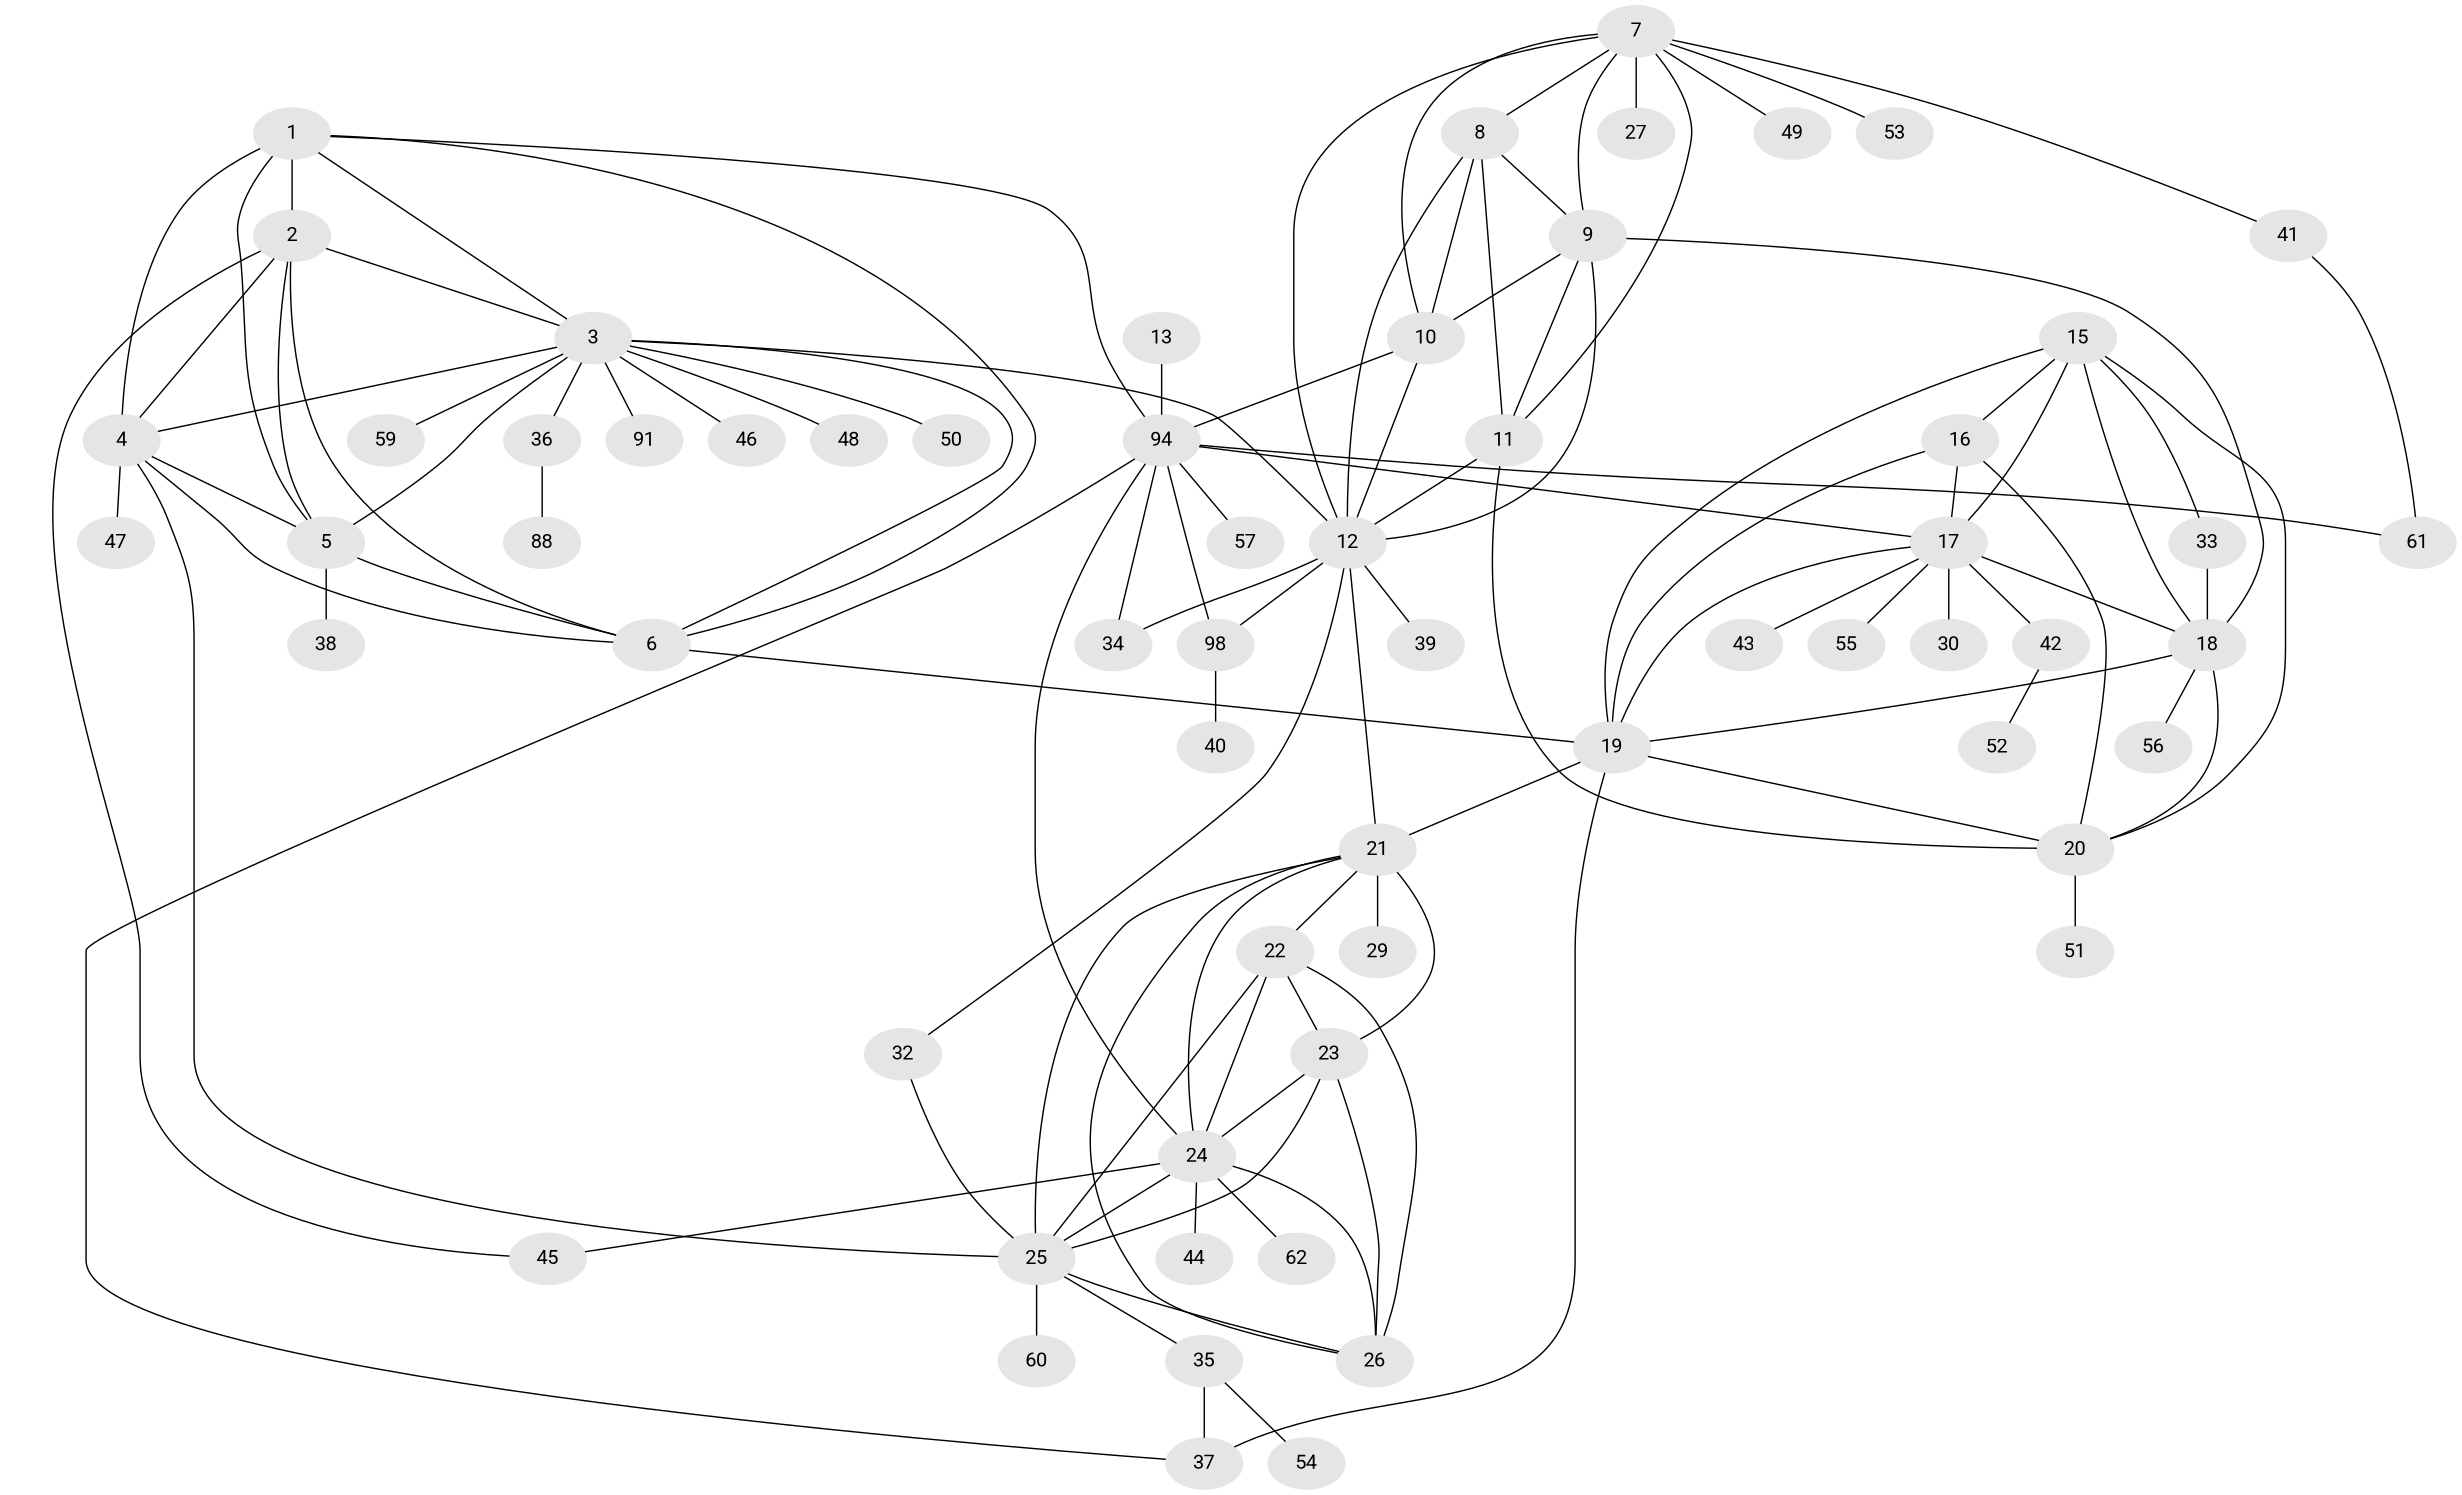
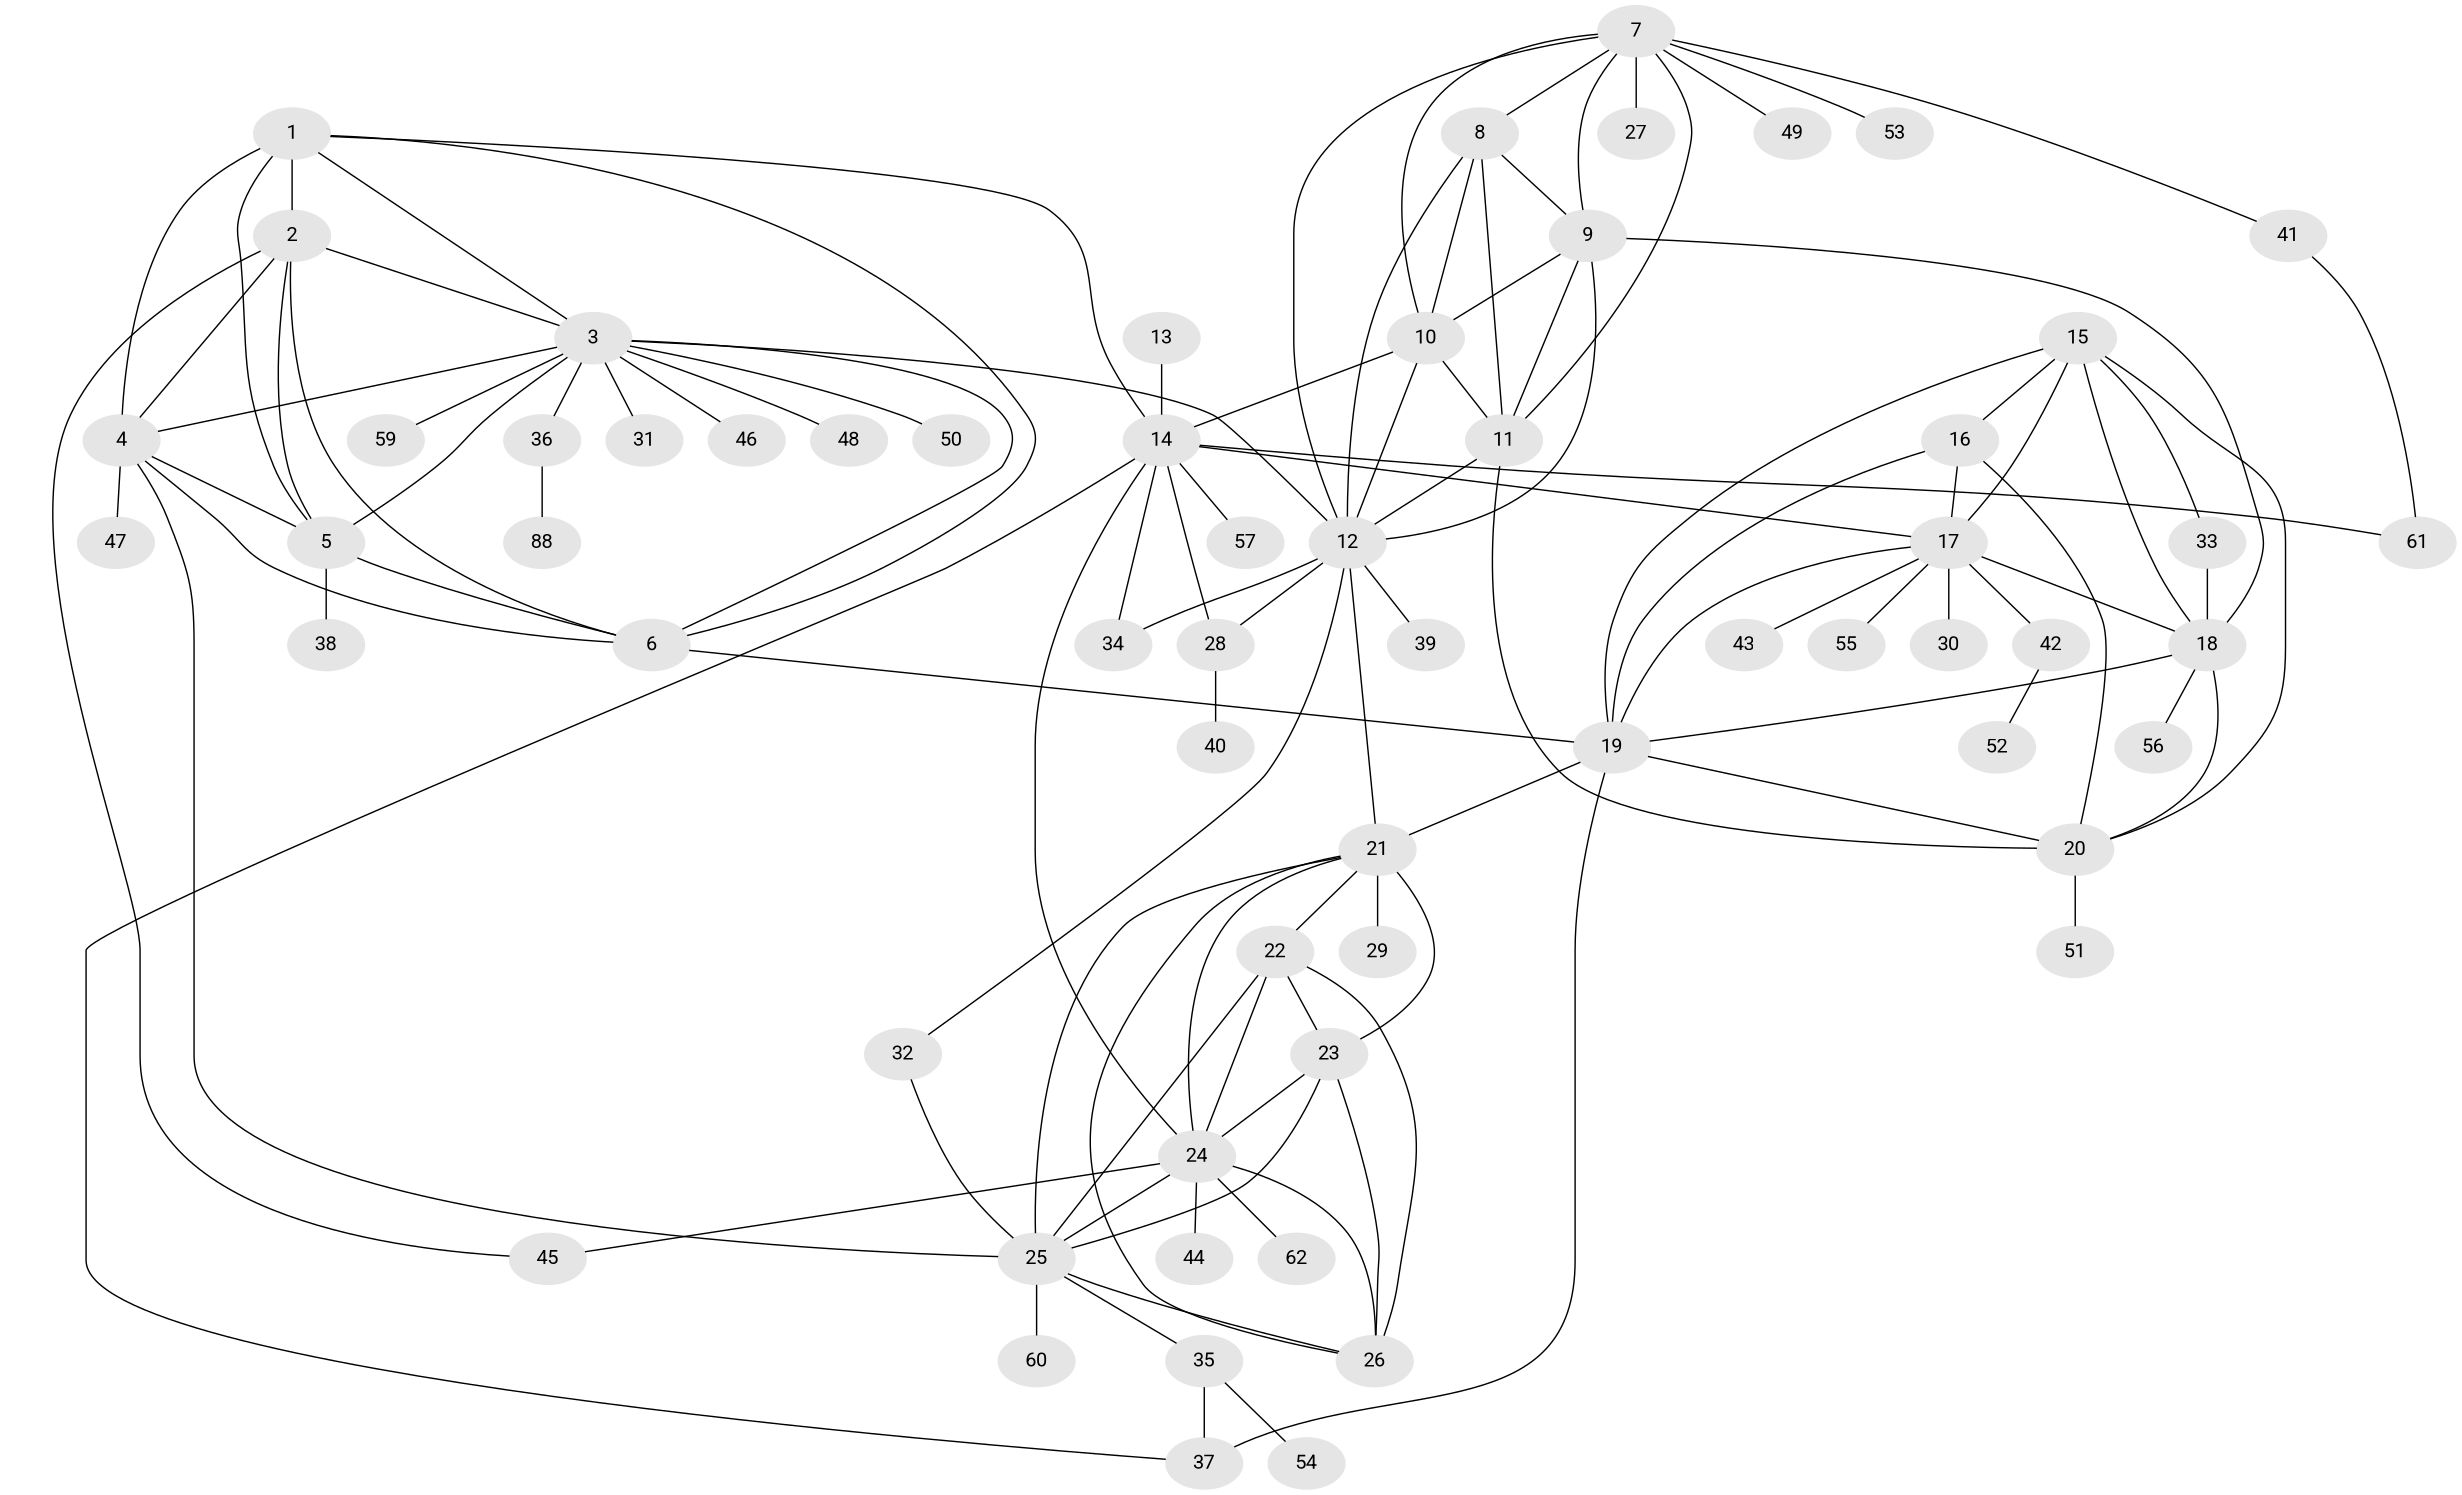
  graph {
    fontname=Roboto
    node [color=gray90 fontname=Roboto style=filled]
    edge [fontname=Roboto weight=1.0]
    1
    2
    3
    4
    5
    6
-   14 [label=94]
+   14
    45
    12
-   31 [label=91]
+   31
    36
    46
    48
    50
    59
    25
    47
    38
    19
-   28 [label=98]
+   28
    34
    17
    24
    37
    57
    61
    21
    32
    39
    n30 [label=88]
    26
    35
    60
    20
    7
    8
    9
    10
    11
    27
    41
    49
    53
    18
    56
    51
    22
    23
    29
    40
    13
    30
    42
    43
    55
    44
    62
    15
    16
    33
    52
    54
    1 -- 2 [weight=2.0]
    1 -- 3
    1 -- 4
    1 -- 5
    1 -- 6
    1 -- 14
    2 -- 3
    2 -- 4
    2 -- 5
    2 -- 6
    2 -- 45
    3 -- 4
    3 -- 5
    3 -- 6
    3 -- 12
    3 -- 31
    3 -- 36
    3 -- 46
    3 -- 48
    3 -- 50
    3 -- 59
    4 -- 5
    4 -- 6
    4 -- 25
    4 -- 47
    5 -- 6
    5 -- 38 [weight=2.0]
    6 -- 19
    14 -- 28
    14 -- 34
    14 -- 17
    14 -- 24
    14 -- 37
    14 -- 57
    14 -- 61
    12 -- 28
    12 -- 34
    12 -- 21
    12 -- 32
    12 -- 39
    36 -- n30
    25 -- 26
    25 -- 35
    25 -- 60
    19 -- 37 [weight=2.0]
    19 -- 21
    19 -- 20
    28 -- 40
    17 -- 19
    17 -- 18
    17 -- 30
    17 -- 42
    17 -- 43
    17 -- 55
    24 -- 45
    24 -- 25
    24 -- 26
    24 -- 44
    24 -- 62
    21 -- 25
    21 -- 24
    21 -- 26
    21 -- 22
    21 -- 23
    21 -- 29 [weight=4.0]
    32 -- 25
    35 -- 37
    35 -- 54
    20 -- 51
    7 -- 12
    7 -- 8
    7 -- 9
    7 -- 10
    7 -- 11
    7 -- 27
    7 -- 41
    7 -- 49
    7 -- 53
    8 -- 12
    8 -- 9
    8 -- 10
    8 -- 11
    9 -- 12
    9 -- 10
    9 -- 11 [weight=2.0]
    9 -- 18
    10 -- 14
    10 -- 12
+   10 -- 11
    11 -- 12
    11 -- 20
    41 -- 61
    18 -- 19 [weight=3.0]
    18 -- 20
    18 -- 56
    22 -- 25
    22 -- 24
    22 -- 26
    22 -- 23 [weight=4.0]
    23 -- 25
    23 -- 24
    23 -- 26
    13 -- 14 [weight=5.0]
    42 -- 52
    15 -- 19
    15 -- 17
    15 -- 20
    15 -- 18
    15 -- 16
    15 -- 33
    16 -- 19
    16 -- 17
    16 -- 20
    33 -- 18
  }
